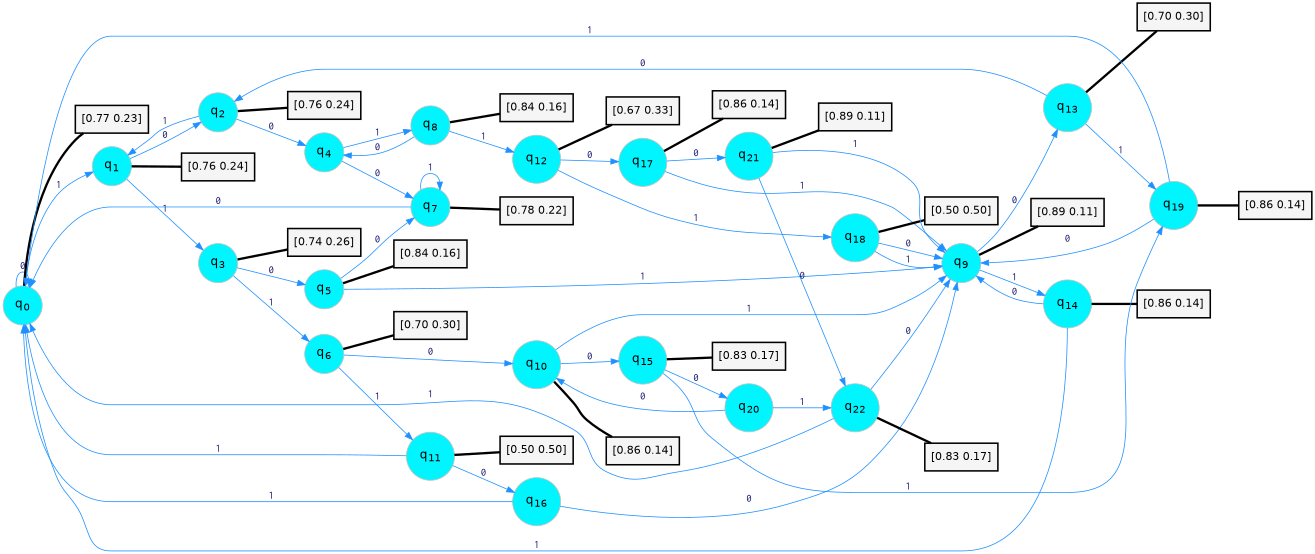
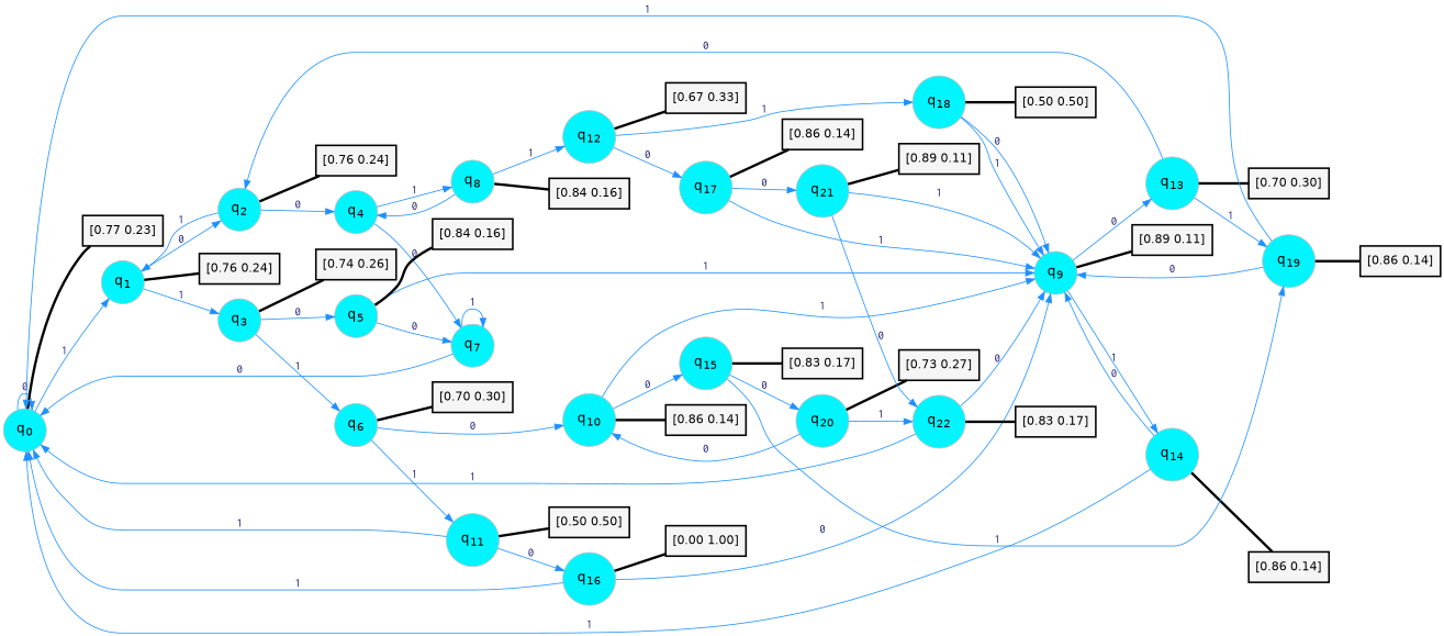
  digraph {
    rankdir=LR
    node [color=gray fillcolor=turquoise1 fontcolor=black fontname=Helvetica fontsize=16 fontweight=bold shape=circle style=filled]
    edge [arrowsize=1 color=dodgerblue1 fontcolor=midnightblue fontname=courier fontweight=bold penwidth=1 style=solid weight=20]
    n1 [label=<q<SUB>0</SUB>>]
    n2 [label=<q<SUB>1</SUB>>]
    n3 [color=black fillcolor=whitesmoke fontsize=14 label="[0.77 0.23]" penwidth=2 shape=box]
    n4 [label=<q<SUB>2</SUB>>]
    n5 [label=<q<SUB>3</SUB>>]
    n6 [color=black fillcolor=whitesmoke fontsize=14 label="[0.76 0.24]" penwidth=2 shape=box]
    n7 [label=<q<SUB>4</SUB>>]
    n8 [color=black fillcolor=whitesmoke fontsize=14 label="[0.76 0.24]" penwidth=2 shape=box]
    n9 [label=<q<SUB>5</SUB>>]
    n10 [label=<q<SUB>6</SUB>>]
    n11 [color=black fillcolor=whitesmoke fontsize=14 label="[0.74 0.26]" penwidth=2 shape=box]
    n12 [label=<q<SUB>7</SUB>>]
    n13 [label=<q<SUB>8</SUB>>]
    n14 [label=<q<SUB>9</SUB>>]
    n15 [color=black fillcolor=whitesmoke fontsize=14 label="[0.84 0.16]" penwidth=2 shape=box]
    n16 [label=<q<SUB>10</SUB>>]
    n17 [label=<q<SUB>11</SUB>>]
    n18 [color=black fillcolor=whitesmoke fontsize=14 label="[0.70 0.30]" penwidth=2 shape=box]
-   n19 [color=black fillcolor=whitesmoke fontsize=14 label="[0.78 0.22]" penwidth=2 shape=box]
    n20 [label=<q<SUB>12</SUB>>]
    n21 [color=black fillcolor=whitesmoke fontsize=14 label="[0.84 0.16]" penwidth=2 shape=box]
    n22 [label=<q<SUB>13</SUB>>]
    n23 [label=<q<SUB>14</SUB>>]
    n24 [color=black fillcolor=whitesmoke fontsize=14 label="[0.89 0.11]" penwidth=2 shape=box]
    n25 [label=<q<SUB>15</SUB>>]
    n26 [color=black fillcolor=whitesmoke fontsize=14 label="[0.86 0.14]" penwidth=2 shape=box]
    n27 [label=<q<SUB>16</SUB>>]
    n28 [color=black fillcolor=whitesmoke fontsize=14 label="[0.50 0.50]" penwidth=2 shape=box]
    n29 [label=<q<SUB>17</SUB>>]
    n30 [label=<q<SUB>18</SUB>>]
    n31 [color=black fillcolor=whitesmoke fontsize=14 label="[0.67 0.33]" penwidth=2 shape=box]
    n32 [label=<q<SUB>19</SUB>>]
    n33 [color=black fillcolor=whitesmoke fontsize=14 label="[0.70 0.30]" penwidth=2 shape=box]
    n34 [color=black fillcolor=whitesmoke fontsize=14 label="[0.86 0.14]" penwidth=2 shape=box]
    n35 [label=<q<SUB>20</SUB>>]
    n36 [color=black fillcolor=whitesmoke fontsize=14 label="[0.83 0.17]" penwidth=2 shape=box]
+   n37 [color=black fillcolor=whitesmoke fontsize=14 label="[0.00 1.00]" penwidth=2 shape=box]
    n38 [label=<q<SUB>21</SUB>>]
    n39 [color=black fillcolor=whitesmoke fontsize=14 label="[0.86 0.14]" penwidth=2 shape=box]
    n40 [color=black fillcolor=whitesmoke fontsize=14 label="[0.50 0.50]" penwidth=2 shape=box]
    n41 [color=black fillcolor=whitesmoke fontsize=14 label="[0.86 0.14]" penwidth=2 shape=box]
    n42 [label=<q<SUB>22</SUB>>]
+   n43 [color=black fillcolor=whitesmoke fontsize=14 label="[0.73 0.27]" penwidth=2 shape=box]
    n44 [color=black fillcolor=whitesmoke fontsize=14 label="[0.89 0.11]" penwidth=2 shape=box]
    n45 [color=black fillcolor=whitesmoke fontsize=14 label="[0.83 0.17]" penwidth=2 shape=box]
    n1 -> n1 [label=0]
    n1 -> n2 [label=1]
    n1 -> n3 [arrowhead=none color=black penwidth=3]
    n2 -> n4 [label=0]
    n2 -> n5 [label=1]
    n2 -> n6 [arrowhead=none color=black penwidth=3]
    n4 -> n2 [label=1]
    n4 -> n7 [label=0]
    n4 -> n8 [arrowhead=none color=black penwidth=3]
    n5 -> n9 [label=0]
    n5 -> n10 [label=1]
    n5 -> n11 [arrowhead=none color=black penwidth=3]
    n7 -> n12 [label=0]
    n7 -> n13 [label=1]
    n9 -> n12 [label=0]
    n9 -> n14 [label=1]
    n9 -> n15 [arrowhead=none color=black penwidth=3]
    n10 -> n16 [label=0]
    n10 -> n17 [label=1]
    n10 -> n18 [arrowhead=none color=black penwidth=3]
    n12 -> n1 [label=0]
    n12 -> n12 [label=1]
-   n12 -> n19 [arrowhead=none color=black penwidth=3]
    n13 -> n7 [label=0]
    n13 -> n20 [label=1]
    n13 -> n21 [arrowhead=none color=black penwidth=3]
    n14 -> n22 [label=0]
    n14 -> n23 [label=1]
    n14 -> n24 [arrowhead=none color=black penwidth=3]
    n16 -> n14 [label=1]
    n16 -> n25 [label=0]
    n16 -> n26 [arrowhead=none color=black penwidth=3]
    n17 -> n1 [label=1]
    n17 -> n27 [label=0]
    n17 -> n28 [arrowhead=none color=black penwidth=3]
    n20 -> n29 [label=0]
    n20 -> n30 [label=1]
    n20 -> n31 [arrowhead=none color=black penwidth=3]
    n22 -> n4 [label=0]
    n22 -> n32 [label=1]
    n22 -> n33 [arrowhead=none color=black penwidth=3]
    n23 -> n1 [label=1]
    n23 -> n14 [label=0]
    n23 -> n34 [arrowhead=none color=black penwidth=3]
    n25 -> n32 [label=1]
    n25 -> n35 [label=0]
    n25 -> n36 [arrowhead=none color=black penwidth=3]
    n27 -> n1 [label=1]
    n27 -> n14 [label=0]
+   n27 -> n37 [arrowhead=none color=black penwidth=3]
    n29 -> n14 [label=1]
    n29 -> n38 [label=0]
    n29 -> n39 [arrowhead=none color=black penwidth=3]
    n30 -> n14 [label=0]
    n30 -> n14 [label=1]
    n30 -> n40 [arrowhead=none color=black penwidth=3]
    n32 -> n1 [label=1]
    n32 -> n14 [label=0]
    n32 -> n41 [arrowhead=none color=black penwidth=3]
    n35 -> n16 [label=0]
    n35 -> n42 [label=1]
+   n35 -> n43 [arrowhead=none color=black penwidth=3]
    n38 -> n14 [label=1]
    n38 -> n42 [label=0]
    n38 -> n44 [arrowhead=none color=black penwidth=3]
    n42 -> n1 [label=1]
    n42 -> n14 [label=0]
    n42 -> n45 [arrowhead=none color=black penwidth=3]
  }
